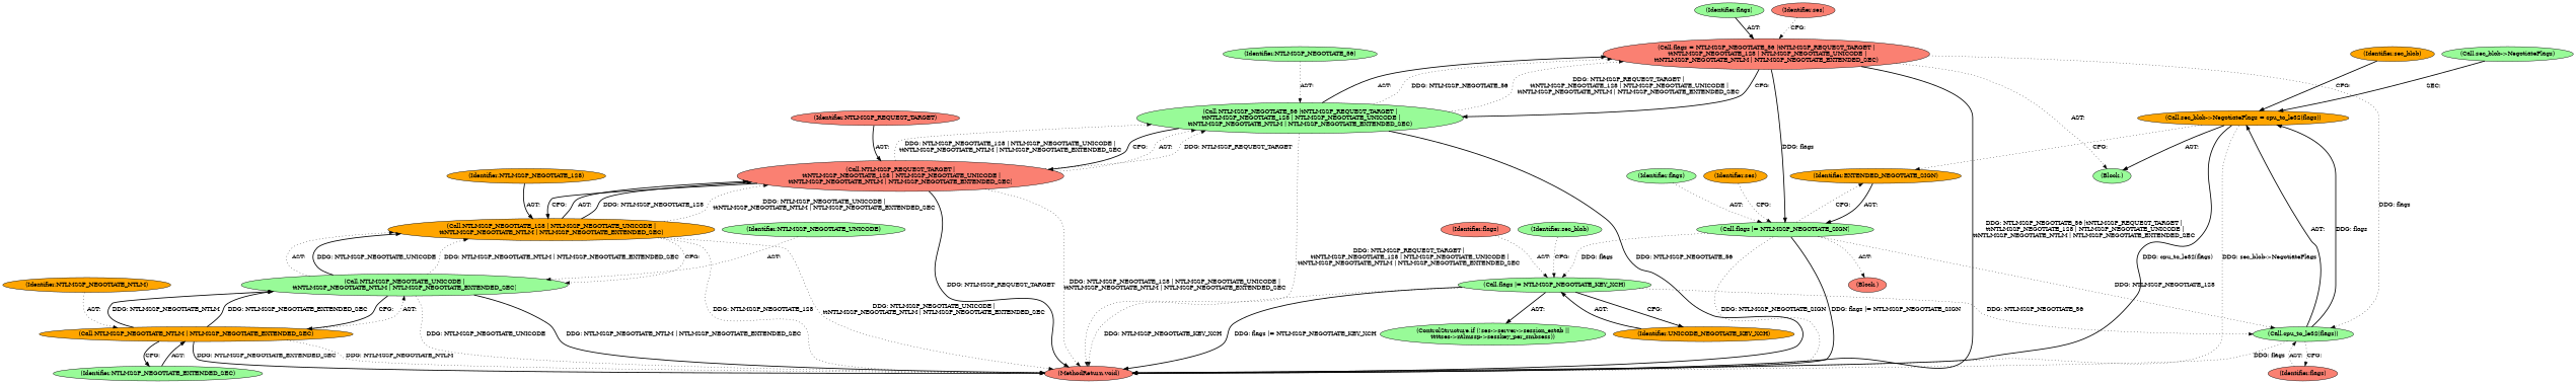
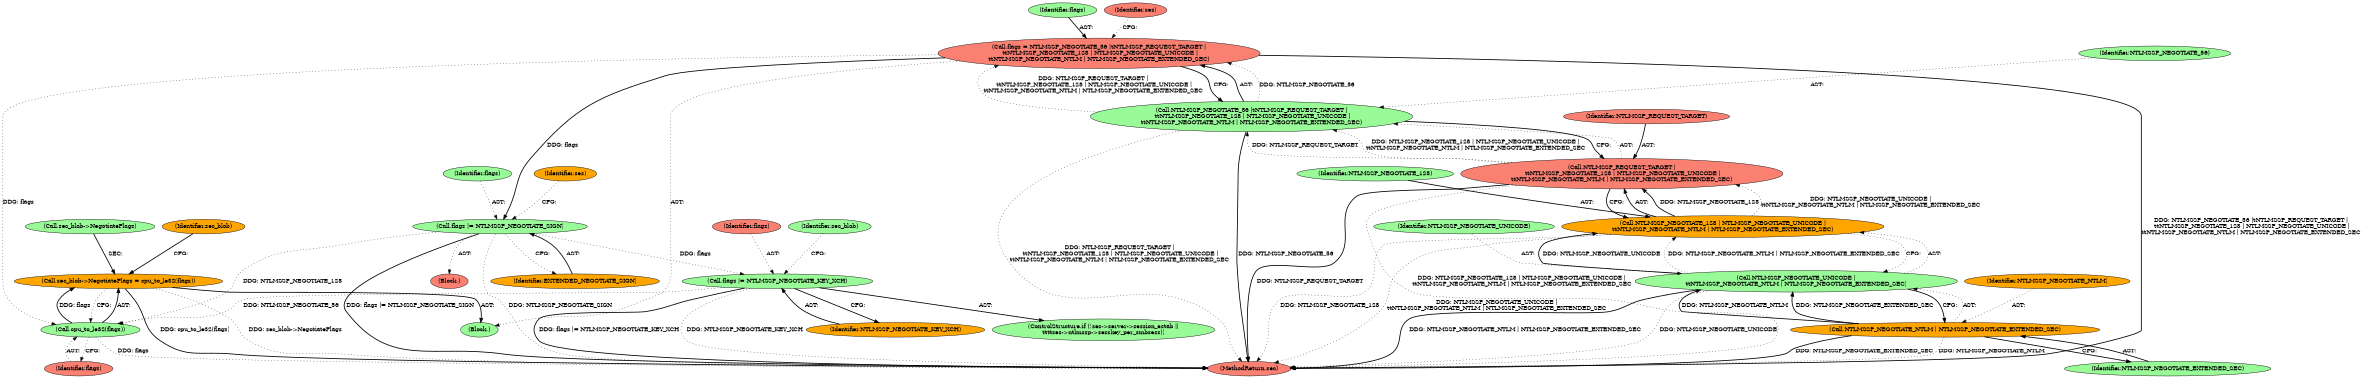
  digraph {
    node [fillcolor=palegreen style=filled]
    edge [style=dotted]
    n1 [fillcolor=orange label="(Call,sec_blob->NegotiateFlags = cpu_to_le32(flags))"]
    n2 [label="(Call,cpu_to_le32(flags))"]
-   n3 [fillcolor=salmon label="(MethodReturn,void)"]
+   n3 [fillcolor=salmon label="(MethodReturn,sec)"]
    n4 [label="(Block,)"]
    n5 [fillcolor=salmon label="(Identifier,flags)"]
    n6 [fillcolor=salmon label="(Call,flags = NTLMSSP_NEGOTIATE_56 |\tNTLMSSP_REQUEST_TARGET |\n \t\tNTLMSSP_NEGOTIATE_128 | NTLMSSP_NEGOTIATE_UNICODE |\n\t\tNTLMSSP_NEGOTIATE_NTLM | NTLMSSP_NEGOTIATE_EXTENDED_SEC)"]
    n7 [label="(Call,NTLMSSP_NEGOTIATE_56 |\tNTLMSSP_REQUEST_TARGET |\n \t\tNTLMSSP_NEGOTIATE_128 | NTLMSSP_NEGOTIATE_UNICODE |\n\t\tNTLMSSP_NEGOTIATE_NTLM | NTLMSSP_NEGOTIATE_EXTENDED_SEC)"]
    n8 [label="(Call,flags |= NTLMSSP_NEGOTIATE_SIGN)"]
    n9 [fillcolor=salmon label="(Call,NTLMSSP_REQUEST_TARGET |\n \t\tNTLMSSP_NEGOTIATE_128 | NTLMSSP_NEGOTIATE_UNICODE |\n\t\tNTLMSSP_NEGOTIATE_NTLM | NTLMSSP_NEGOTIATE_EXTENDED_SEC)"]
    n10 [label="(Call,flags |= NTLMSSP_NEGOTIATE_KEY_XCH)"]
    n11 [fillcolor=orange label="(Identifier,EXTENDED_NEGOTIATE_SIGN)"]
    n12 [fillcolor=salmon label="(Block,)"]
    n13 [fillcolor=orange label="(Call,NTLMSSP_NEGOTIATE_128 | NTLMSSP_NEGOTIATE_UNICODE |\n\t\tNTLMSSP_NEGOTIATE_NTLM | NTLMSSP_NEGOTIATE_EXTENDED_SEC)"]
    n14 [label="(Call,NTLMSSP_NEGOTIATE_UNICODE |\n\t\tNTLMSSP_NEGOTIATE_NTLM | NTLMSSP_NEGOTIATE_EXTENDED_SEC)"]
    n15 [fillcolor=orange label="(Call,NTLMSSP_NEGOTIATE_NTLM | NTLMSSP_NEGOTIATE_EXTENDED_SEC)"]
    n16 [label="(Identifier,NTLMSSP_NEGOTIATE_EXTENDED_SEC)"]
-   n17 [fillcolor=orange label="(Identifier,UNICODE_NEGOTIATE_KEY_XCH)"]
+   n17 [fillcolor=orange label="(Identifier,NTLMSSP_NEGOTIATE_KEY_XCH)"]
    n18 [label="(ControlStructure,if (!ses->server->session_estab ||\n\t\t\t\tses->ntlmssp->sesskey_per_smbsess))"]
    n19 [fillcolor=salmon label="(Identifier,flags)"]
    n20 [fillcolor=orange label="(Identifier,sec_blob)"]
    n21 [label="(Identifier,flags)"]
    n22 [fillcolor=orange label="(Identifier,ses)"]
    n23 [fillcolor=orange label="(Identifier,NTLMSSP_NEGOTIATE_NTLM)"]
-   n24 [fillcolor=orange label="(Identifier,NTLMSSP_NEGOTIATE_128)"]
+   n24 [label="(Identifier,NTLMSSP_NEGOTIATE_128)"]
    n25 [label="(Identifier,NTLMSSP_NEGOTIATE_UNICODE)"]
    n26 [label="(Call,sec_blob->NegotiateFlags)"]
    n27 [fillcolor=salmon label="(Identifier,NTLMSSP_REQUEST_TARGET)"]
    n28 [label="(Identifier,NTLMSSP_NEGOTIATE_56)"]
    n29 [label="(Identifier,sec_blob)"]
    n30 [fillcolor=salmon label="(Identifier,ses)"]
    n31 [label="(Identifier,flags)"]
-   n1 -> n11 [label="CFG: "]
+   n1 -> n2 [label="CFG: "]
    n1 -> n3 [label="DDG: cpu_to_le32(flags)" style=bold]
    n1 -> n3 [label="DDG: sec_blob->NegotiateFlags"]
    n1 -> n4 [label="AST: " style=bold]
    n2 -> n1 [label="AST: " style=bold]
    n2 -> n1 [label="DDG: flags" style=bold]
    n2 -> n3 [label="DDG: flags"]
    n2 -> n5 [label="CFG: "]
    n5 -> n2 [label="AST: "]
    n6 -> n2 [label="DDG: flags"]
    n6 -> n3 [label="DDG: NTLMSSP_NEGOTIATE_56 |\tNTLMSSP_REQUEST_TARGET |\n \t\tNTLMSSP_NEGOTIATE_128 | NTLMSSP_NEGOTIATE_UNICODE |\n\t\tNTLMSSP_NEGOTIATE_NTLM | NTLMSSP_NEGOTIATE_EXTENDED_SEC" style=bold]
    n6 -> n4 [label="AST: "]
    n6 -> n7 [label="CFG: " style=bold]
    n6 -> n8 [label="DDG: flags" style=bold]
    n7 -> n3 [label="DDG: NTLMSSP_REQUEST_TARGET |\n \t\tNTLMSSP_NEGOTIATE_128 | NTLMSSP_NEGOTIATE_UNICODE |\n\t\tNTLMSSP_NEGOTIATE_NTLM | NTLMSSP_NEGOTIATE_EXTENDED_SEC"]
    n7 -> n3 [label="DDG: NTLMSSP_NEGOTIATE_56" style=bold]
    n7 -> n6 [label="AST: " style=bold]
    n7 -> n6 [label="DDG: NTLMSSP_NEGOTIATE_56"]
    n7 -> n6 [label="DDG: NTLMSSP_REQUEST_TARGET |\n \t\tNTLMSSP_NEGOTIATE_128 | NTLMSSP_NEGOTIATE_UNICODE |\n\t\tNTLMSSP_NEGOTIATE_NTLM | NTLMSSP_NEGOTIATE_EXTENDED_SEC"]
    n7 -> n9 [label="CFG: " style=bold]
    n8 -> n2 [label="DDG: NTLMSSP_NEGOTIATE_128"]
    n8 -> n3 [label="DDG: flags |= NTLMSSP_NEGOTIATE_SIGN" style=bold]
    n8 -> n3 [label="DDG: NTLMSSP_NEGOTIATE_SIGN"]
    n8 -> n10 [label="DDG: flags"]
    n8 -> n11 [label="CFG: "]
    n8 -> n12 [label="AST: "]
    n9 -> n3 [label="DDG: NTLMSSP_REQUEST_TARGET" style=bold]
    n9 -> n3 [label="DDG: NTLMSSP_NEGOTIATE_128 | NTLMSSP_NEGOTIATE_UNICODE |\n\t\tNTLMSSP_NEGOTIATE_NTLM | NTLMSSP_NEGOTIATE_EXTENDED_SEC"]
    n9 -> n7 [label="AST: "]
    n9 -> n7 [label="DDG: NTLMSSP_REQUEST_TARGET"]
    n9 -> n7 [label="DDG: NTLMSSP_NEGOTIATE_128 | NTLMSSP_NEGOTIATE_UNICODE |\n\t\tNTLMSSP_NEGOTIATE_NTLM | NTLMSSP_NEGOTIATE_EXTENDED_SEC"]
    n9 -> n13 [label="CFG: " style=bold]
    n10 -> n2 [label="DDG: NTLMSSP_NEGOTIATE_56"]
    n10 -> n3 [label="DDG: NTLMSSP_NEGOTIATE_KEY_XCH"]
    n10 -> n3 [label="DDG: flags |= NTLMSSP_NEGOTIATE_KEY_XCH" style=bold]
    n10 -> n17 [label="CFG: " style=bold]
    n10 -> n18 [label="AST: " style=bold]
    n11 -> n8 [label="AST: " style=bold]
    n13 -> n3 [label="DDG: NTLMSSP_NEGOTIATE_128"]
    n13 -> n3 [label="DDG: NTLMSSP_NEGOTIATE_UNICODE |\n\t\tNTLMSSP_NEGOTIATE_NTLM | NTLMSSP_NEGOTIATE_EXTENDED_SEC"]
    n13 -> n9 [label="AST: " style=bold]
    n13 -> n9 [label="DDG: NTLMSSP_NEGOTIATE_128" style=bold]
    n13 -> n9 [label="DDG: NTLMSSP_NEGOTIATE_UNICODE |\n\t\tNTLMSSP_NEGOTIATE_NTLM | NTLMSSP_NEGOTIATE_EXTENDED_SEC"]
    n13 -> n14 [label="CFG: "]
    n14 -> n3 [label="DDG: NTLMSSP_NEGOTIATE_NTLM | NTLMSSP_NEGOTIATE_EXTENDED_SEC" style=bold]
    n14 -> n3 [label="DDG: NTLMSSP_NEGOTIATE_UNICODE"]
    n14 -> n13 [label="AST: "]
    n14 -> n13 [label="DDG: NTLMSSP_NEGOTIATE_UNICODE" style=bold]
    n14 -> n13 [label="DDG: NTLMSSP_NEGOTIATE_NTLM | NTLMSSP_NEGOTIATE_EXTENDED_SEC"]
    n14 -> n15 [label="CFG: " style=bold]
    n15 -> n3 [label="DDG: NTLMSSP_NEGOTIATE_EXTENDED_SEC" style=bold]
    n15 -> n3 [label="DDG: NTLMSSP_NEGOTIATE_NTLM"]
    n15 -> n14 [label="AST: "]
    n15 -> n14 [label="DDG: NTLMSSP_NEGOTIATE_NTLM" style=bold]
    n15 -> n14 [label="DDG: NTLMSSP_NEGOTIATE_EXTENDED_SEC" style=bold]
    n15 -> n16 [label="CFG: " style=bold]
    n16 -> n15 [label="AST: " style=bold]
    n17 -> n10 [label="AST: " style=bold]
    n19 -> n10 [label="AST: "]
    n20 -> n1 [label="CFG: " style=bold]
    n21 -> n6 [label="AST: " style=bold]
    n22 -> n8 [label="CFG: "]
    n23 -> n15 [label="AST: "]
    n24 -> n13 [label="AST: " style=bold]
    n25 -> n14 [label="AST: "]
    n26 -> n1 [label="SEC: " style=bold]
    n27 -> n9 [label="AST: " style=bold]
    n28 -> n7 [label="AST: "]
    n29 -> n10 [label="CFG: "]
    n30 -> n6 [label="CFG: "]
    n31 -> n8 [label="AST: "]
  }
